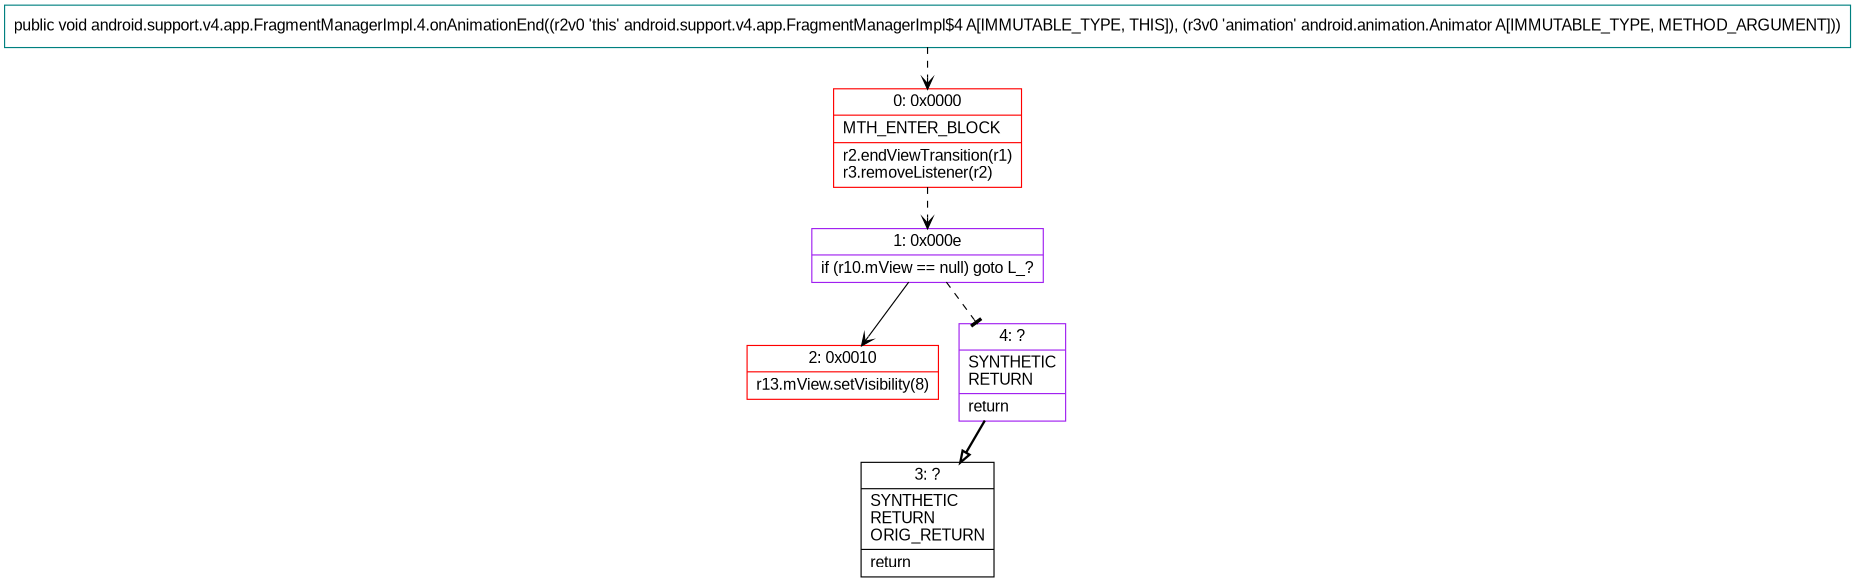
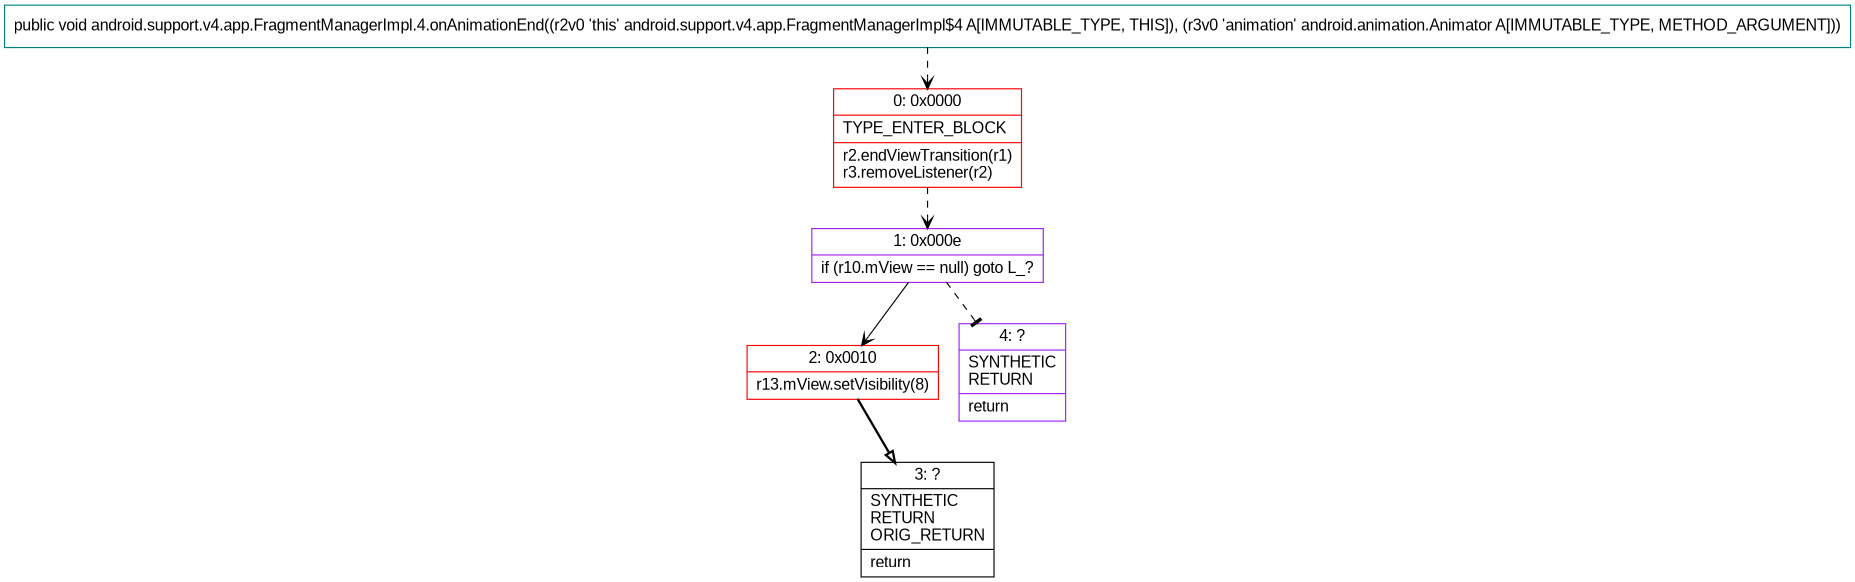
  digraph {
    fontname="Liberation Sans"
    node [color=red fontname="Liberation Sans" shape=record]
    edge [arrowhead=vee fontname="Liberation Sans" style=dashed]
-   n1 [label="{0\:\ 0x0000|MTH_ENTER_BLOCK\l|r2.endViewTransition(r1)\lr3.removeListener(r2)\l}"]
+   n1 [label="{0\:\ 0x0000|TYPE_ENTER_BLOCK\l|r2.endViewTransition(r1)\lr3.removeListener(r2)\l}"]
    n2 [color=purple label="{1\:\ 0x000e|if (r10.mView == null) goto L_?\l}"]
    n3 [label="{2\:\ 0x0010|r13.mView.setVisibility(8)\l}"]
    n4 [color=purple label="{4\:\ ?|SYNTHETIC\lRETURN\l|return\l}"]
    n5 [color=black label="{3\:\ ?|SYNTHETIC\lRETURN\lORIG_RETURN\l|return\l}"]
    n6 [color=teal label="{public void android.support.v4.app.FragmentManagerImpl.4.onAnimationEnd((r2v0 'this' android.support.v4.app.FragmentManagerImpl$4 A[IMMUTABLE_TYPE, THIS]), (r3v0 'animation' android.animation.Animator A[IMMUTABLE_TYPE, METHOD_ARGUMENT])) }"]
    n1 -> n2
    n2 -> n3 [style=solid]
    n2 -> n4 [arrowhead=tee]
-   n4 -> n5 [arrowhead=onormal style=bold]
+   n3 -> n5 [arrowhead=onormal style=bold]
    n6 -> n1
  }
